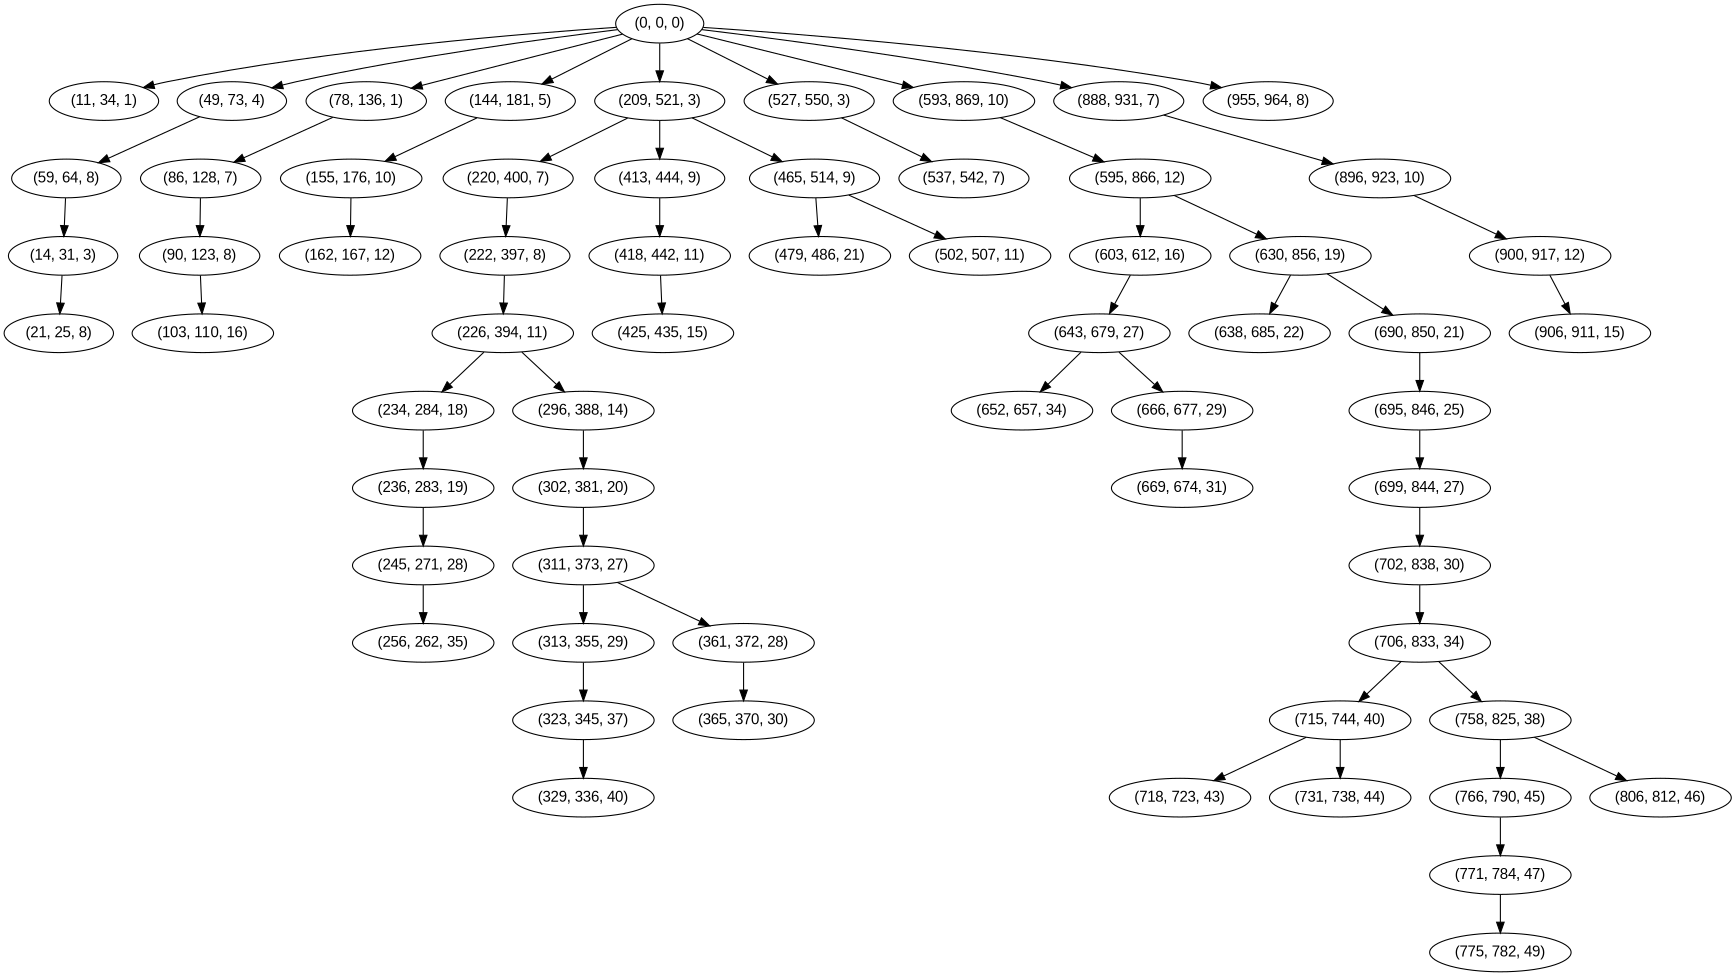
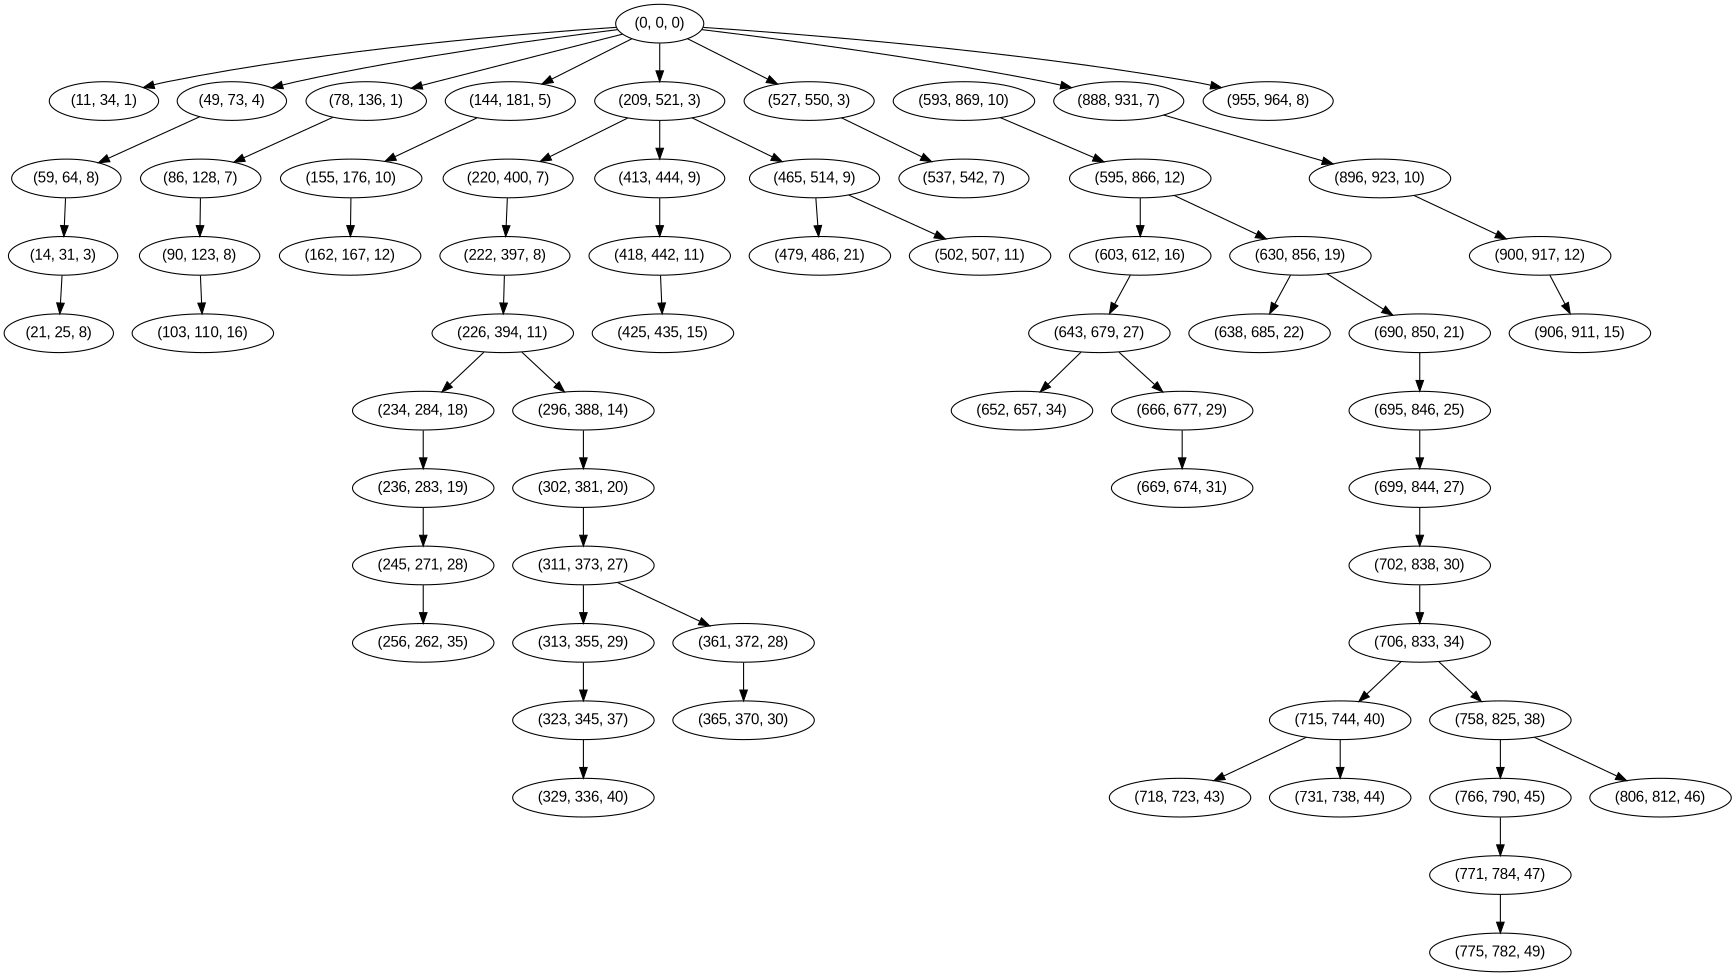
  digraph {
    fontname="Liberation Sans"
    node [fontname="Liberation Sans"]
    edge [fontname="Liberation Sans"]
    "(0, 0, 0)"
    "(11, 34, 1)"
    "(49, 73, 4)"
    "(78, 136, 1)"
    "(144, 181, 5)"
    "(209, 521, 3)"
    "(527, 550, 3)"
    "(593, 869, 10)"
    "(888, 931, 7)"
    "(955, 964, 8)"
    "(59, 64, 8)"
    "(86, 128, 7)"
    "(155, 176, 10)"
    "(220, 400, 7)"
    "(413, 444, 9)"
    "(465, 514, 9)"
    "(537, 542, 7)"
    "(595, 866, 12)"
    "(896, 923, 10)"
    "(14, 31, 3)"
    "(21, 25, 8)"
    "(90, 123, 8)"
    "(103, 110, 16)"
    "(162, 167, 12)"
    "(222, 397, 8)"
    "(418, 442, 11)"
    "(479, 486, 21)"
    "(502, 507, 11)"
    "(226, 394, 11)"
    "(234, 284, 18)"
    "(296, 388, 14)"
    "(236, 283, 19)"
    "(302, 381, 20)"
    "(245, 271, 28)"
    "(256, 262, 35)"
    "(311, 373, 27)"
    "(313, 355, 29)"
    "(361, 372, 28)"
    "(323, 345, 37)"
    "(365, 370, 30)"
    "(329, 336, 40)"
    "(425, 435, 15)"
    "(603, 612, 16)"
    "(630, 856, 19)"
    "(643, 679, 27)"
    "(638, 685, 22)"
    "(690, 850, 21)"
    "(695, 846, 25)"
    "(652, 657, 34)"
    "(666, 677, 29)"
    "(669, 674, 31)"
    "(699, 844, 27)"
    "(702, 838, 30)"
    "(706, 833, 34)"
    "(715, 744, 40)"
    "(758, 825, 38)"
    "(718, 723, 43)"
    "(731, 738, 44)"
    "(766, 790, 45)"
    "(806, 812, 46)"
    "(771, 784, 47)"
    "(775, 782, 49)"
    "(900, 917, 12)"
    "(906, 911, 15)"
    "(0, 0, 0)" -> "(11, 34, 1)"
    "(0, 0, 0)" -> "(49, 73, 4)"
    "(0, 0, 0)" -> "(78, 136, 1)"
    "(0, 0, 0)" -> "(144, 181, 5)"
    "(0, 0, 0)" -> "(209, 521, 3)"
    "(0, 0, 0)" -> "(527, 550, 3)"
-   "(0, 0, 0)" -> "(593, 869, 10)"
    "(0, 0, 0)" -> "(888, 931, 7)"
    "(0, 0, 0)" -> "(955, 964, 8)"
    "(49, 73, 4)" -> "(59, 64, 8)"
    "(78, 136, 1)" -> "(86, 128, 7)"
    "(144, 181, 5)" -> "(155, 176, 10)"
    "(209, 521, 3)" -> "(220, 400, 7)"
    "(209, 521, 3)" -> "(413, 444, 9)"
    "(209, 521, 3)" -> "(465, 514, 9)"
    "(527, 550, 3)" -> "(537, 542, 7)"
    "(593, 869, 10)" -> "(595, 866, 12)"
    "(888, 931, 7)" -> "(896, 923, 10)"
    "(59, 64, 8)" -> "(14, 31, 3)"
    "(86, 128, 7)" -> "(90, 123, 8)"
    "(155, 176, 10)" -> "(162, 167, 12)"
    "(220, 400, 7)" -> "(222, 397, 8)"
    "(413, 444, 9)" -> "(418, 442, 11)"
    "(465, 514, 9)" -> "(479, 486, 21)"
    "(465, 514, 9)" -> "(502, 507, 11)"
    "(595, 866, 12)" -> "(603, 612, 16)"
    "(595, 866, 12)" -> "(630, 856, 19)"
    "(896, 923, 10)" -> "(900, 917, 12)"
    "(14, 31, 3)" -> "(21, 25, 8)"
    "(90, 123, 8)" -> "(103, 110, 16)"
    "(222, 397, 8)" -> "(226, 394, 11)"
    "(418, 442, 11)" -> "(425, 435, 15)"
    "(226, 394, 11)" -> "(234, 284, 18)"
    "(226, 394, 11)" -> "(296, 388, 14)"
    "(234, 284, 18)" -> "(236, 283, 19)"
    "(296, 388, 14)" -> "(302, 381, 20)"
    "(236, 283, 19)" -> "(245, 271, 28)"
    "(302, 381, 20)" -> "(311, 373, 27)"
    "(245, 271, 28)" -> "(256, 262, 35)"
    "(311, 373, 27)" -> "(313, 355, 29)"
    "(311, 373, 27)" -> "(361, 372, 28)"
    "(313, 355, 29)" -> "(323, 345, 37)"
    "(361, 372, 28)" -> "(365, 370, 30)"
    "(323, 345, 37)" -> "(329, 336, 40)"
    "(603, 612, 16)" -> "(643, 679, 27)"
    "(630, 856, 19)" -> "(638, 685, 22)"
    "(630, 856, 19)" -> "(690, 850, 21)"
    "(643, 679, 27)" -> "(652, 657, 34)"
    "(643, 679, 27)" -> "(666, 677, 29)"
    "(690, 850, 21)" -> "(695, 846, 25)"
    "(695, 846, 25)" -> "(699, 844, 27)"
    "(666, 677, 29)" -> "(669, 674, 31)"
    "(699, 844, 27)" -> "(702, 838, 30)"
    "(702, 838, 30)" -> "(706, 833, 34)"
    "(706, 833, 34)" -> "(715, 744, 40)"
    "(706, 833, 34)" -> "(758, 825, 38)"
    "(715, 744, 40)" -> "(718, 723, 43)"
    "(715, 744, 40)" -> "(731, 738, 44)"
    "(758, 825, 38)" -> "(766, 790, 45)"
    "(758, 825, 38)" -> "(806, 812, 46)"
    "(766, 790, 45)" -> "(771, 784, 47)"
    "(771, 784, 47)" -> "(775, 782, 49)"
    "(900, 917, 12)" -> "(906, 911, 15)"
  }
